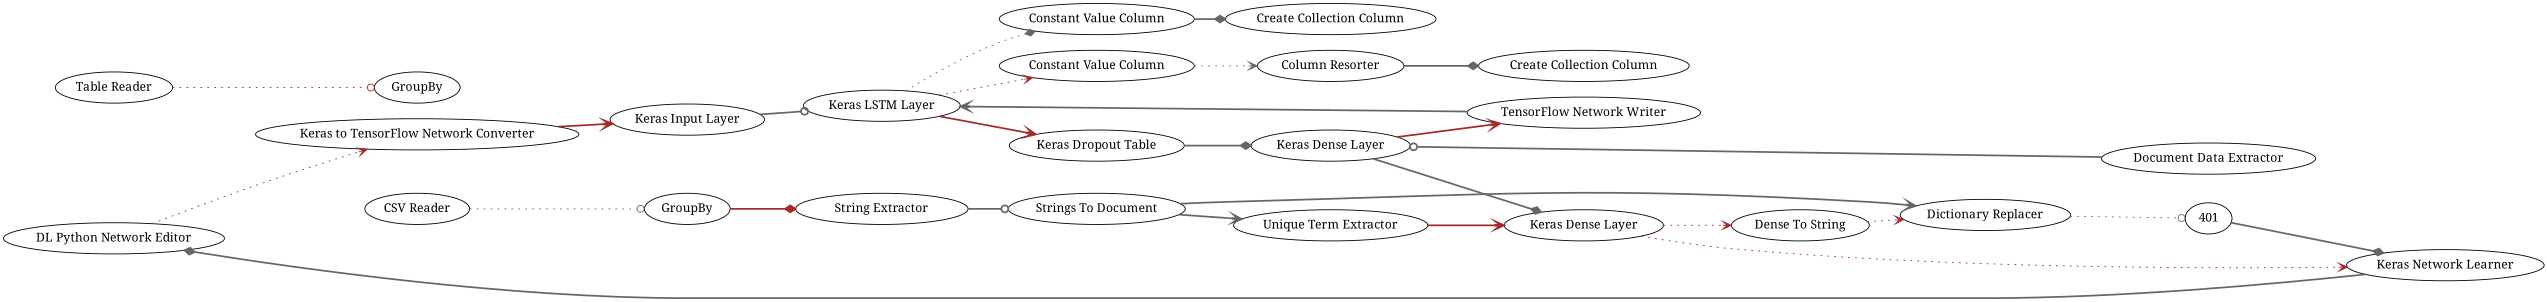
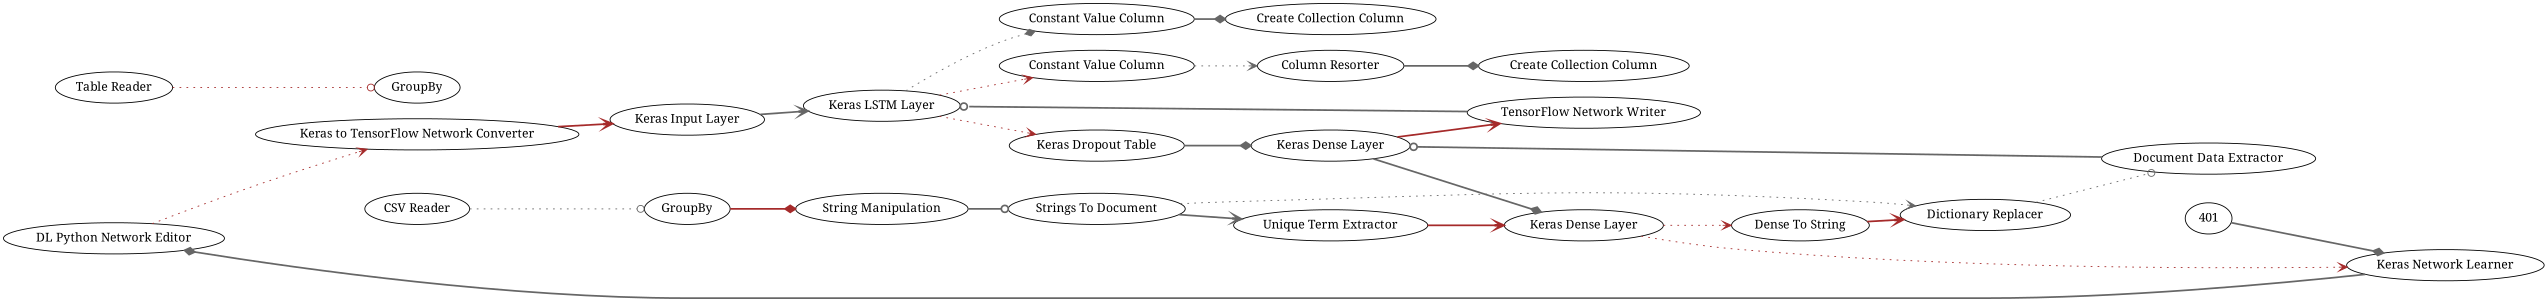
  digraph {
    fontname="Noto Serif"
    rankdir=LR
    node [fontname="Noto Serif"]
    edge [arrowhead=vee color=gray40 fontname="Noto Serif" style=bold]
    n1 [label="DL Python Network Editor"]
    n2 [label="Keras to TensorFlow Network Converter"]
    n3 [label="Keras Input Layer"]
    n4 [label="Keras Network Learner"]
    n5 [label="Keras LSTM Layer"]
    n6 [label="Keras Dropout Table"]
    n7 [label="Constant Value Column"]
    n8 [label="Constant Value Column"]
    n9 [label="Keras Dense Layer"]
    n10 [label="Keras Dense Layer"]
    n11 [label="TensorFlow Network Writer"]
-   n12 [label="String Extractor"]
+   n12 [label="String Manipulation"]
    n13 [label="Strings To Document"]
    n14 [label="Unique Term Extractor"]
    n15 [label="Dictionary Replacer"]
    n16 [label="Column Resorter"]
    n17 [label="Create Collection Column"]
    n18 [label="Create Collection Column"]
    n19 [label="Table Reader"]
    n20 [label=GroupBy]
    n21 [label="Dense To String"]
    n22 [label="Document Data Extractor"]
    n23 [label="CSV Reader"]
    n24 [label=GroupBy]
    401
    n1 -> n2 [color=brown style=dotted]
    n2 -> n3 [color=brown]
-   n3 -> n5 [arrowhead=odot]
+   n3 -> n5
    n4 -> n1 [arrowhead=diamond]
-   n5 -> n6 [color=brown]
+   n5 -> n6 [color=brown style=dotted]
    n5 -> n7 [color=brown style=dotted]
    n5 -> n8 [arrowhead=diamond style=dotted]
    n6 -> n9 [arrowhead=diamond]
    n7 -> n16 [style=dotted]
    n8 -> n18 [arrowhead=diamond]
    n9 -> n10 [arrowhead=diamond]
    n9 -> n11 [color=brown]
    n10 -> n4 [color=brown style=dotted]
    n10 -> n21 [color=brown style=dotted]
-   n11 -> n5
+   n11 -> n5 [arrowhead=odot]
    n12 -> n13 [arrowhead=odot]
    n13 -> n14
-   n13 -> n15
+   n13 -> n15 [style=dotted]
    n14 -> n10 [color=brown]
-   n15 -> 401 [arrowhead=odot style=dotted]
+   n15 -> n22 [arrowhead=odot style=dotted]
    n16 -> n17 [arrowhead=diamond]
    n19 -> n20 [arrowhead=odot color=brown style=dotted]
-   n21 -> n15 [color=brown style=dotted]
+   n21 -> n15 [color=brown]
    n22 -> n9 [arrowhead=odot]
    n23 -> n24 [arrowhead=odot style=dotted]
    n24 -> n12 [arrowhead=diamond color=brown]
    401 -> n4 [arrowhead=diamond]
  }
